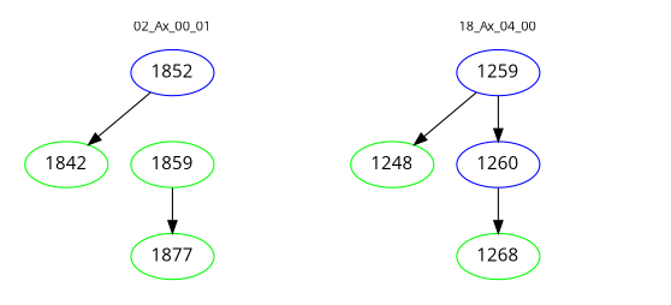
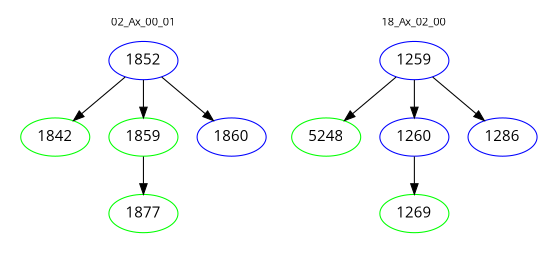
  digraph {
    fontname="Open Sans"
    node [color=blue fontname="Open Sans"]
    edge [color=black fontname="Open Sans"]
    n1 [label=1852]
    n2 [color=green label=1842]
    n3 [color=green label=1859]
+   n4 [label=1860]
    n5 [color=green label=1877]
    n6 [label=1259]
-   n7 [color=green label=1248]
+   n7 [color=green label=5248]
    n8 [label=1260]
-   n10 [color=green label=1268]
+   n9 [label=1286]
+   n10 [color=green label=1269]
    subgraph cluster_1 {
      color=white
      fontsize=10
      label="02_Ax_00_01"
      n1
      n2
      n3
+     n4
      n5
    }
    subgraph cluster_2 {
      color=white
      fontsize=10
-     label="18_Ax_04_00"
+     label="18_Ax_02_00"
      n6
      n7
      n8
+     n9
      n10
    }
    n1 -> n2
+   n1 -> n3
+   n1 -> n4
    n3 -> n5
    n6 -> n7
    n6 -> n8
+   n6 -> n9
    n8 -> n10
  }
